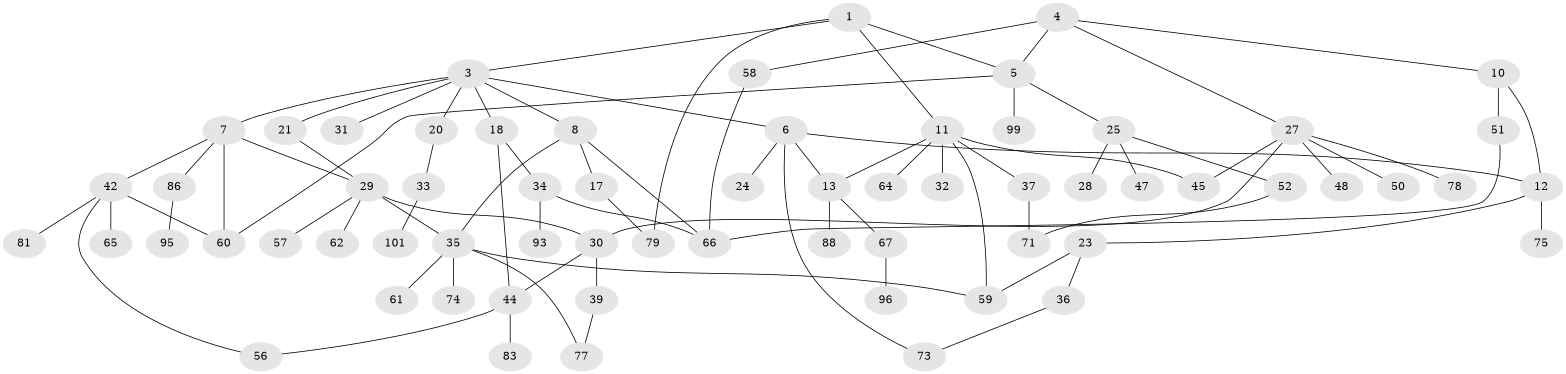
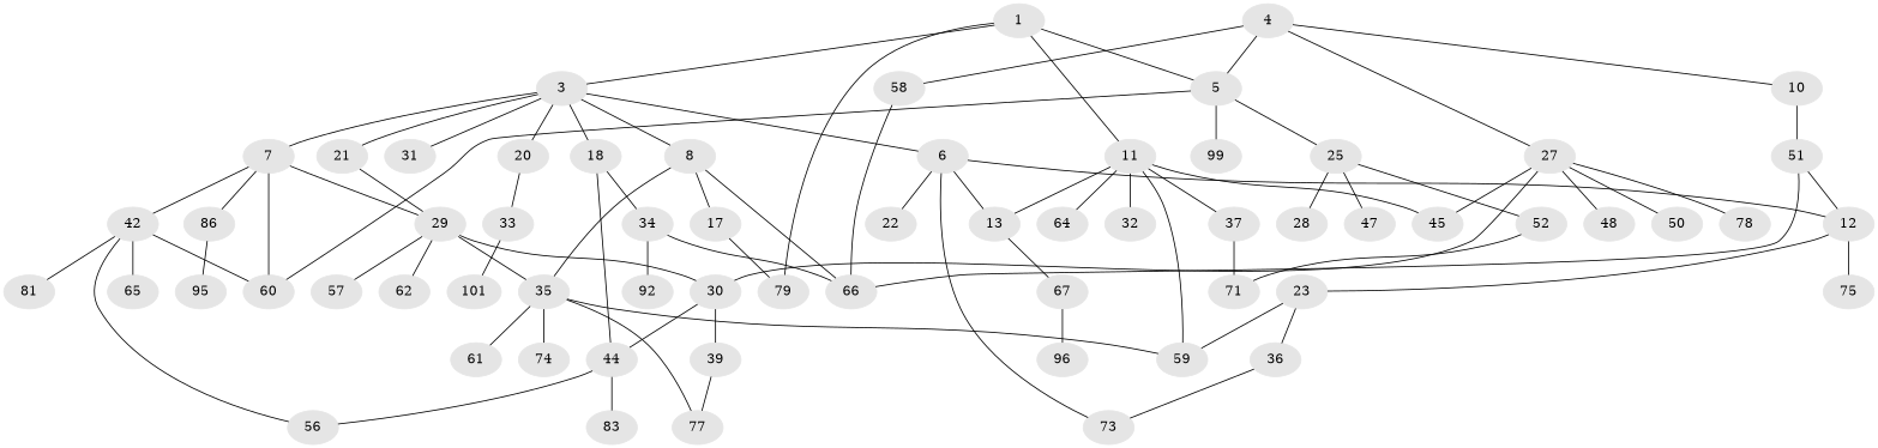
  graph {
    node [color=gray90 style=filled]
    1 [super="+2"]
    3 [super="+15"]
    5 [super="+22"]
    11 [super="+46"]
    79 [super="+87"]
    6 [super="+55"]
    7 [super="+9"]
    8 [super="+43"]
    18 [super="+19"]
    20
    21
    31
    4 [super="+54"]
    10 [super="+16"]
    27 [super="+100"]
    58
    25
    60 [super="+68"]
    99
    13 [super="+53"]
    32
    37 [super="+41"]
    45 [super="+84"]
    59
    64
    12 [super="+14"]
-   24
+   24 [label=22]
    73
    29 [super="+82"]
    42 [super="+63"]
    86
    17
    35 [super="+49"]
    66 [super="+97"]
    34 [super="+89"]
    44 [super="+98"]
    33 [super="+94"]
    51
    30
    48
    50 [super="+91"]
    78 [super="+90"]
    28 [super="+38"]
    47
    52 [super="+69"]
    23
    75 [super="+76"]
    67 [super="+83"]
-   88
    57
    62
    56
    65
    81
    95
    61 [super="+70"]
    74
    77
    71
    36 [super="+40"]
    96
-   92 [label=93]
+   92
    n63 [label=83 super="+93"]
    101
    39
    1 -- 3
    1 -- 5
    1 -- 11
    1 -- 79
    3 -- 6
    3 -- 7
    3 -- 8
    3 -- 18
    3 -- 20
    3 -- 21
    3 -- 31
    5 -- 25
    5 -- 60
    5 -- 99
    11 -- 13
    11 -- 32
    11 -- 37
    11 -- 45
    11 -- 59
    11 -- 64
    6 -- 13
    6 -- 12
    6 -- 24
    6 -- 73
    7 -- 60
    7 -- 29
    7 -- 42
    7 -- 86
    8 -- 17
    8 -- 35
    8 -- 66
    18 -- 34
    18 -- 44
    20 -- 33
    21 -- 29
    4 -- 5
    4 -- 10
    4 -- 27
    4 -- 58
-   10 -- 12
+   51 -- 12
    10 -- 51
    27 -- 45
    27 -- 30
    27 -- 48
    27 -- 50
    27 -- 78
    58 -- 66
    25 -- 28
    25 -- 47
    25 -- 52
    13 -- 67
-   13 -- 88
    37 -- 71
    12 -- 23
    12 -- 75
    29 -- 35
    29 -- 30
    29 -- 57
    29 -- 62
    42 -- 60
    42 -- 56
    42 -- 65
    42 -- 81
    86 -- 95
    17 -- 79
    35 -- 59
    35 -- 61
    35 -- 74
    35 -- 77
    34 -- 66
    34 -- 92
    44 -- 56
    44 -- n63
    33 -- 101
    51 -- 66
    30 -- 44
    30 -- 39
    52 -- 71
    23 -- 59
    23 -- 36
    67 -- 96
    36 -- 73
    39 -- 77
  }
